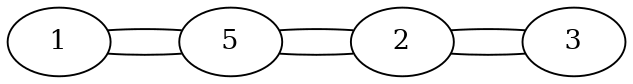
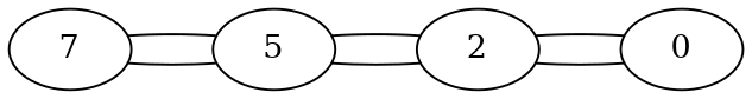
  graph {
    rankdir=LR
-   n1 [label=1]
+   n1 [label=7]
    n2 [label=5]
    n3 [label=2]
-   n4 [label=3]
+   n4 [label=0]
    n1 -- n2
    n2 -- n1
    n2 -- n3
    n3 -- n2
    n3 -- n4
    n4 -- n3
  }
